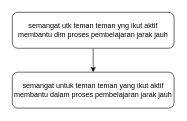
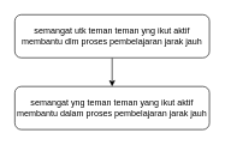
  <mxCell id="0" />
  <mxCell id="1" parent="0" />
  <mxCell id="2" style="edgeStyle=orthogonalEdgeStyle;rounded=0;orthogonalLoop=1;jettySize=auto;html=1;entryX=0.5;entryY=0;entryDx=0;entryDy=0;" edge="1" parent="1" source="3" target="4"><mxGeometry relative="1" as="geometry" /></mxCell>
  <mxCell id="3" value="semangat utk teman teman yng ikut aktif membantu dlm proses pembelajaran jarak jauh" style="rounded=1;whiteSpace=wrap;html=1;" vertex="1" parent="1"><mxGeometry x="20" y="20" width="270" height="60" as="geometry" /></mxCell>
- <mxCell id="4" value="semangat untuk teman teman yang ikut aktif membantu dalam proses pembelajaran jarak jauh" style="rounded=1;whiteSpace=wrap;html=1;" vertex="1" parent="1"><mxGeometry x="20" y="120" width="270" height="60" as="geometry" /></mxCell>
+ <mxCell id="4" value="semangat yng teman teman yang ikut aktif membantu dalam proses pembelajaran jarak jauh" style="rounded=1;whiteSpace=wrap;html=1;" vertex="1" parent="1"><mxGeometry x="20" y="120" width="270" height="60" as="geometry" /></mxCell>
